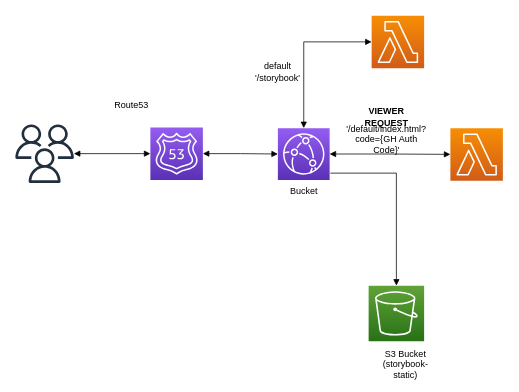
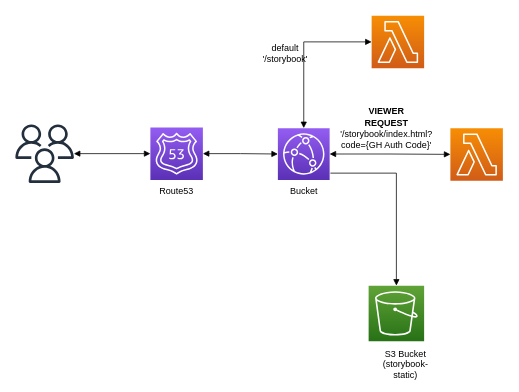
  <mxCell id="0" />
  <mxCell id="1" parent="0" />
  <mxCell id="2" value="" style="edgeStyle=orthogonalEdgeStyle;rounded=0;orthogonalLoop=1;jettySize=auto;html=1;entryX=0;entryY=0.5;entryDx=0;entryDy=0;entryPerimeter=0;startArrow=block;startFill=1;endArrow=block;endFill=1;" parent="1" source="3" target="7" edge="1"><mxGeometry relative="1" as="geometry"><mxPoint x="345" y="204" as="targetPoint" /></mxGeometry></mxCell>
  <mxCell id="3" value="" style="sketch=0;points=[[0,0,0],[0.25,0,0],[0.5,0,0],[0.75,0,0],[1,0,0],[0,1,0],[0.25,1,0],[0.5,1,0],[0.75,1,0],[1,1,0],[0,0.25,0],[0,0.5,0],[0,0.75,0],[1,0.25,0],[1,0.5,0],[1,0.75,0]];outlineConnect=0;fontColor=#232F3E;gradientColor=#945DF2;gradientDirection=north;fillColor=#5A30B5;strokeColor=#ffffff;dashed=0;verticalLabelPosition=bottom;verticalAlign=top;align=center;html=1;fontSize=12;fontStyle=0;aspect=fixed;shape=mxgraph.aws4.resourceIcon;resIcon=mxgraph.aws4.route_53;" parent="1" vertex="1"><mxGeometry x="200" y="169" width="70" height="70" as="geometry" /></mxCell>
  <mxCell id="4" style="edgeStyle=orthogonalEdgeStyle;rounded=0;orthogonalLoop=1;jettySize=auto;html=1;exitX=1;exitY=0.5;exitDx=0;exitDy=0;exitPerimeter=0;entryX=0;entryY=0.5;entryDx=0;entryDy=0;entryPerimeter=0;startArrow=block;startFill=1;endArrow=block;endFill=1;" parent="1" source="7" target="10" edge="1"><mxGeometry relative="1" as="geometry" /></mxCell>
  <mxCell id="5" style="edgeStyle=orthogonalEdgeStyle;rounded=0;orthogonalLoop=1;jettySize=auto;html=1;exitX=0.5;exitY=0;exitDx=0;exitDy=0;exitPerimeter=0;entryX=0;entryY=0.5;entryDx=0;entryDy=0;entryPerimeter=0;startArrow=block;startFill=1;endArrow=block;endFill=1;" parent="1" source="7" target="8" edge="1"><mxGeometry relative="1" as="geometry" /></mxCell>
  <mxCell id="6" style="edgeStyle=orthogonalEdgeStyle;rounded=0;orthogonalLoop=1;jettySize=auto;html=1;fontColor=#FF3333;startArrow=none;startFill=0;endArrow=block;endFill=1;entryX=0.5;entryY=0;entryDx=0;entryDy=0;entryPerimeter=0;" parent="1" target="9" edge="1"><mxGeometry relative="1" as="geometry"><mxPoint x="460" y="390" as="targetPoint" /><mxPoint x="440" y="230" as="sourcePoint" /><Array as="points"><mxPoint x="528" y="230" /></Array></mxGeometry></mxCell>
  <mxCell id="7" value="" style="sketch=0;points=[[0,0,0],[0.25,0,0],[0.5,0,0],[0.75,0,0],[1,0,0],[0,1,0],[0.25,1,0],[0.5,1,0],[0.75,1,0],[1,1,0],[0,0.25,0],[0,0.5,0],[0,0.75,0],[1,0.25,0],[1,0.5,0],[1,0.75,0]];outlineConnect=0;fontColor=#232F3E;gradientColor=#945DF2;gradientDirection=north;fillColor=#5A30B5;strokeColor=#ffffff;dashed=0;verticalLabelPosition=bottom;verticalAlign=top;align=center;html=1;fontSize=12;fontStyle=0;aspect=fixed;shape=mxgraph.aws4.resourceIcon;resIcon=mxgraph.aws4.cloudfront;" parent="1" vertex="1"><mxGeometry x="370" y="170" width="69" height="69" as="geometry" /></mxCell>
  <mxCell id="8" value="" style="sketch=0;points=[[0,0,0],[0.25,0,0],[0.5,0,0],[0.75,0,0],[1,0,0],[0,1,0],[0.25,1,0],[0.5,1,0],[0.75,1,0],[1,1,0],[0,0.25,0],[0,0.5,0],[0,0.75,0],[1,0.25,0],[1,0.5,0],[1,0.75,0]];outlineConnect=0;fontColor=#232F3E;gradientColor=#F78E04;gradientDirection=north;fillColor=#D05C17;strokeColor=#ffffff;dashed=0;verticalLabelPosition=bottom;verticalAlign=top;align=center;html=1;fontSize=12;fontStyle=0;aspect=fixed;shape=mxgraph.aws4.resourceIcon;resIcon=mxgraph.aws4.lambda;" parent="1" vertex="1"><mxGeometry x="495" y="20" width="70" height="70" as="geometry" /></mxCell>
  <mxCell id="9" value="" style="sketch=0;points=[[0,0,0],[0.25,0,0],[0.5,0,0],[0.75,0,0],[1,0,0],[0,1,0],[0.25,1,0],[0.5,1,0],[0.75,1,0],[1,1,0],[0,0.25,0],[0,0.5,0],[0,0.75,0],[1,0.25,0],[1,0.5,0],[1,0.75,0]];outlineConnect=0;fontColor=#232F3E;gradientColor=#60A337;gradientDirection=north;fillColor=#277116;strokeColor=#ffffff;dashed=0;verticalLabelPosition=bottom;verticalAlign=top;align=center;html=1;fontSize=12;fontStyle=0;aspect=fixed;shape=mxgraph.aws4.resourceIcon;resIcon=mxgraph.aws4.s3;" parent="1" vertex="1"><mxGeometry x="491" y="380" width="74" height="74" as="geometry" /></mxCell>
  <mxCell id="10" value="" style="sketch=0;points=[[0,0,0],[0.25,0,0],[0.5,0,0],[0.75,0,0],[1,0,0],[0,1,0],[0.25,1,0],[0.5,1,0],[0.75,1,0],[1,1,0],[0,0.25,0],[0,0.5,0],[0,0.75,0],[1,0.25,0],[1,0.5,0],[1,0.75,0]];outlineConnect=0;fontColor=#232F3E;gradientColor=#F78E04;gradientDirection=north;fillColor=#D05C17;strokeColor=#ffffff;dashed=0;verticalLabelPosition=bottom;verticalAlign=top;align=center;html=1;fontSize=12;fontStyle=0;aspect=fixed;shape=mxgraph.aws4.resourceIcon;resIcon=mxgraph.aws4.lambda;" parent="1" vertex="1"><mxGeometry x="600" y="170" width="70" height="70" as="geometry" /></mxCell>
- <mxCell id="11" value="default '/storybook'" style="text;html=1;strokeColor=none;fillColor=none;align=center;verticalAlign=middle;whiteSpace=wrap;rounded=0;" parent="1" vertex="1"><mxGeometry x="340" y="80" width="60" height="30" as="geometry" /></mxCell>
- <mxCell id="12" value="'/default/index.html?code={GH Auth Code}'" style="text;html=1;strokeColor=none;fillColor=none;align=center;verticalAlign=middle;whiteSpace=wrap;rounded=0;" parent="1" vertex="1"><mxGeometry x="460" y="180" width="110" height="10" as="geometry" /></mxCell>
+ <mxCell id="11" value="default '/storybook'" style="text;html=1;strokeColor=none;fillColor=none;align=center;verticalAlign=middle;whiteSpace=wrap;rounded=0;" parent="1" vertex="1"><mxGeometry x="350" y="55" width="60" height="30" as="geometry" /></mxCell>
+ <mxCell id="12" value="'/storybook/index.html?code={GH Auth Code}'" style="text;html=1;strokeColor=none;fillColor=none;align=center;verticalAlign=middle;whiteSpace=wrap;rounded=0;" parent="1" vertex="1"><mxGeometry x="460" y="180" width="110" height="10" as="geometry" /></mxCell>
  <mxCell id="13" value="S3 Bucket (storybook-static)" style="text;html=1;strokeColor=none;fillColor=none;align=center;verticalAlign=middle;whiteSpace=wrap;rounded=0;" parent="1" vertex="1"><mxGeometry x="501.5" y="470" width="77" height="30" as="geometry" /></mxCell>
- <mxCell id="14" value="Route53" style="text;html=1;strokeColor=none;fillColor=none;align=center;verticalAlign=middle;whiteSpace=wrap;rounded=0;" parent="1" vertex="1"><mxGeometry x="145" y="124" width="60" height="30" as="geometry" /></mxCell>
+ <mxCell id="14" value="Route53" style="text;html=1;strokeColor=none;fillColor=none;align=center;verticalAlign=middle;whiteSpace=wrap;rounded=0;" parent="1" vertex="1"><mxGeometry x="205" y="239" width="60" height="30" as="geometry" /></mxCell>
  <mxCell id="15" value="Bucket" style="text;html=1;strokeColor=none;fillColor=none;align=center;verticalAlign=middle;whiteSpace=wrap;rounded=0;" parent="1" vertex="1"><mxGeometry x="374.5" y="239" width="60" height="30" as="geometry" /></mxCell>
  <mxCell id="16" style="edgeStyle=orthogonalEdgeStyle;rounded=0;orthogonalLoop=1;jettySize=auto;html=1;startArrow=block;startFill=1;endArrow=block;endFill=1;" parent="1" source="17" target="3" edge="1"><mxGeometry relative="1" as="geometry" /></mxCell>
  <mxCell id="17" value="" style="sketch=0;outlineConnect=0;fontColor=#232F3E;gradientColor=none;fillColor=#232F3D;strokeColor=none;dashed=0;verticalLabelPosition=bottom;verticalAlign=top;align=center;html=1;fontSize=12;fontStyle=0;aspect=fixed;pointerEvents=1;shape=mxgraph.aws4.users;" parent="1" vertex="1"><mxGeometry x="20" y="165" width="78" height="78" as="geometry" /></mxCell>
  <mxCell id="18" value="&lt;b&gt;VIEWER REQUEST&lt;/b&gt;" style="text;html=1;strokeColor=none;fillColor=none;align=center;verticalAlign=middle;whiteSpace=wrap;rounded=0;" parent="1" vertex="1"><mxGeometry x="485" y="140" width="60" height="30" as="geometry" /></mxCell>
